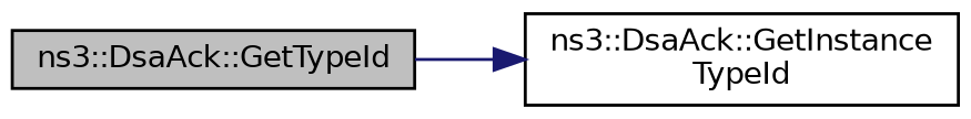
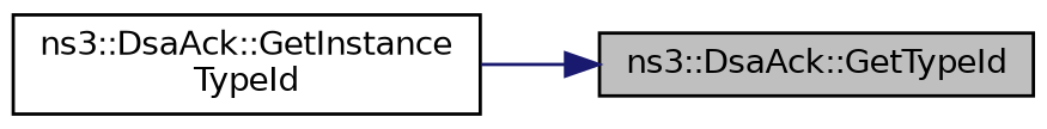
  digraph {
    rankdir=RL
    node [color=black fontname=Helvetica fontsize=10 shape=record style=filled]
    n1 [fillcolor=grey75 fontcolor=black height=0.2 label="ns3::DsaAck::GetTypeId" width=0.4]
    n2 [fillcolor=white height=0.2 label="ns3::DsaAck::GetInstance\lTypeId" width=0.4]
-   n2 -> n1 [color=midnightblue dir=back fontname=Helvetica fontsize=10 labelfontname=Helvetica labelfontsize=10 style=solid]
+   n1 -> n2 [color=midnightblue dir=back fontname=Helvetica fontsize=10 labelfontname=Helvetica labelfontsize=10 style=solid]
  }
